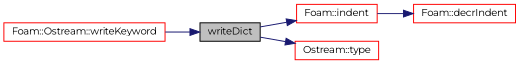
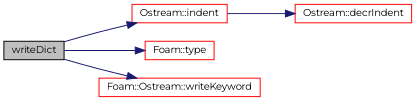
  digraph {
    fontname=Montserrat
    rankdir=LR
    node [color=red fontname=Montserrat fontsize=10 shape=record]
    edge [color=midnightblue fontname=Montserrat fontsize=10 labelfontname=Helvetica labelfontsize=10 style=solid]
    n1 [color=black fillcolor=grey75 fontcolor=black height=0.2 label=writeDict style=filled width=0.4]
-   n2 [height=0.2 label="Foam::indent" width=0.4]
-   n3 [height=0.2 label="Ostream::type" width=0.4]
+   n2 [height=0.2 label="Ostream::indent" width=0.4]
+   n3 [height=0.2 label="Foam::type" width=0.4]
    n4 [height=0.2 label="Foam::Ostream::writeKeyword" width=0.4]
-   n5 [height=0.2 label="Foam::decrIndent" width=0.4]
+   n5 [height=0.2 label="Ostream::decrIndent" width=0.4]
    n1 -> n2
    n1 -> n3
-   n4 -> n1
+   n1 -> n4
    n2 -> n5
  }
